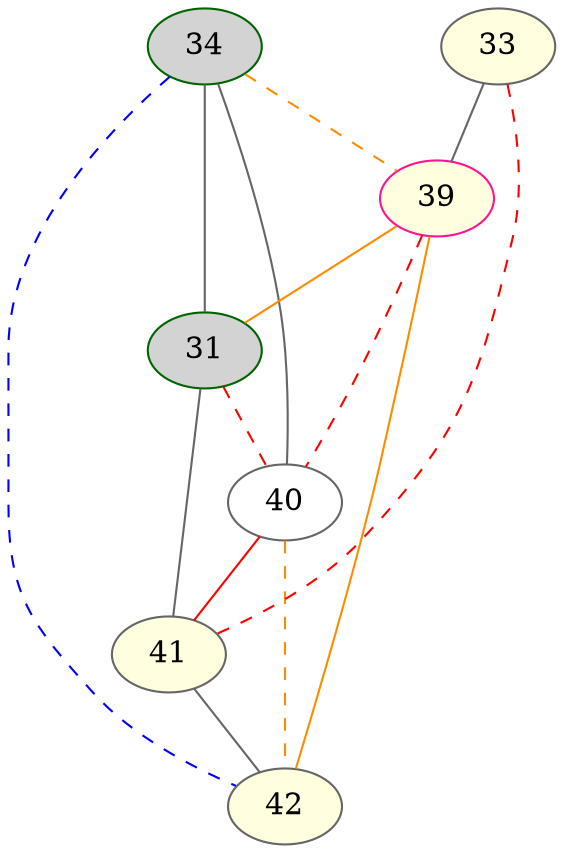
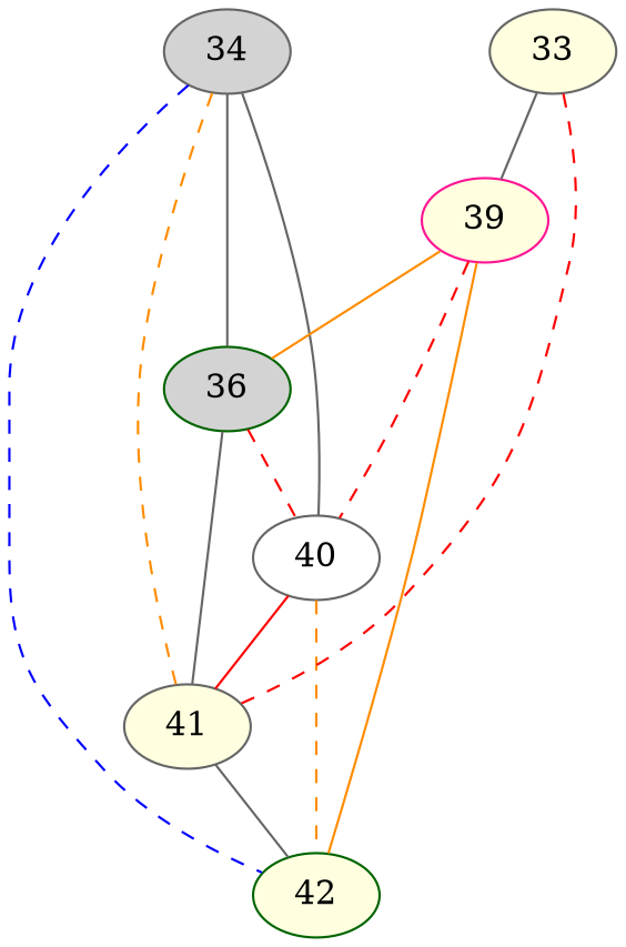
  graph {
    node [color=gray40 fillcolor=lightyellow style=filled]
    edge [color=gray40 style=solid weight=1.0]
-   34 [color=darkgreen fillcolor=lightgrey]
-   36 [color=darkgreen fillcolor=lightgrey label=31]
+   34 [fillcolor=lightgrey]
+   36 [color=darkgreen fillcolor=lightgrey]
    39 [color=deeppink]
    40 [fillcolor=white]
-   42
+   42 [color=darkgreen]
    41
    n7 [label=33]
    34 -- 36
-   34 -- 39 [color=darkorange style=dashed]
+   34 -- 41 [color=darkorange style=dashed]
    34 -- 40
    34 -- 42 [color=blue style=dashed]
    36 -- 40 [color=red style=dashed]
    36 -- 41
    39 -- 36 [color=darkorange weight=2.0]
    39 -- 40 [color=red style=dashed weight=4.0]
    39 -- 42 [color=darkorange weight=4.0]
    40 -- 42 [color=darkorange style=dashed weight=5.0]
    40 -- 41 [color=red weight=2.0]
    41 -- 42 [weight=3.0]
    n7 -- 39
    n7 -- 41 [color=red style=dashed]
  }
